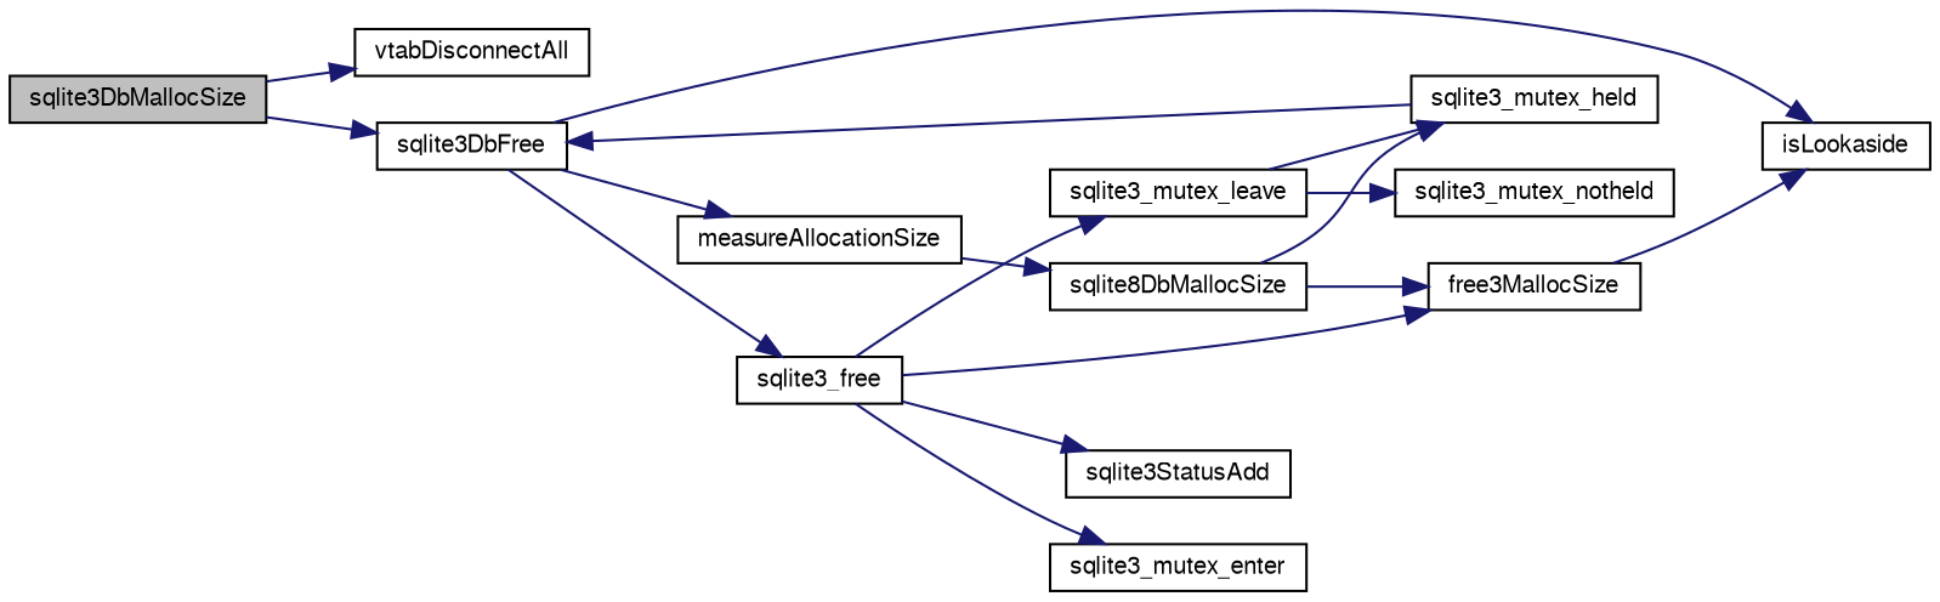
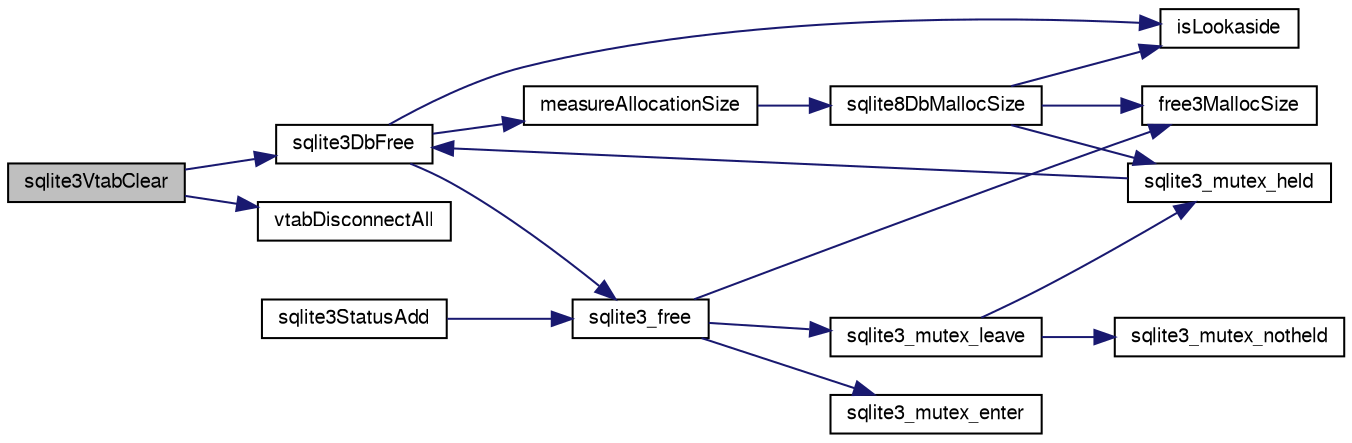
  digraph {
    rankdir=LR
    node [color=black fillcolor=white fontname=FreeSans fontsize=10 shape=record style=filled]
    edge [color=midnightblue fontname=FreeSans fontsize=10 labelfontname=FreeSans labelfontsize=10 style=solid]
-   n1 [fillcolor=grey75 fontcolor=black height=0.2 label=sqlite3DbMallocSize width=0.4]
+   n1 [fillcolor=grey75 fontcolor=black height=0.2 label=sqlite3VtabClear width=0.4]
    n2 [height=0.2 label=vtabDisconnectAll width=0.4]
    n3 [height=0.2 label=sqlite3DbFree width=0.4]
    n4 [height=0.2 label=measureAllocationSize width=0.4]
    n5 [height=0.2 label=isLookaside width=0.4]
    n6 [height=0.2 label=sqlite3_free width=0.4]
    n7 [height=0.2 label=sqlite3_mutex_held width=0.4]
    n8 [height=0.2 label=sqlite8DbMallocSize width=0.4]
    n9 [height=0.2 label=free3MallocSize width=0.4]
    n10 [height=0.2 label=sqlite3_mutex_enter width=0.4]
    n11 [height=0.2 label=sqlite3StatusAdd width=0.4]
    n12 [height=0.2 label=sqlite3_mutex_leave width=0.4]
    n13 [height=0.2 label=sqlite3_mutex_notheld width=0.4]
    n1 -> n2
    n1 -> n3
    n3 -> n4
    n3 -> n5
    n3 -> n6
    n4 -> n8
    n6 -> n9
    n6 -> n10
-   n6 -> n11
+   n11 -> n6
    n6 -> n12
    n7 -> n3
-   n9 -> n5
+   n8 -> n5
    n8 -> n7
    n8 -> n9
    n12 -> n7
    n12 -> n13
  }
